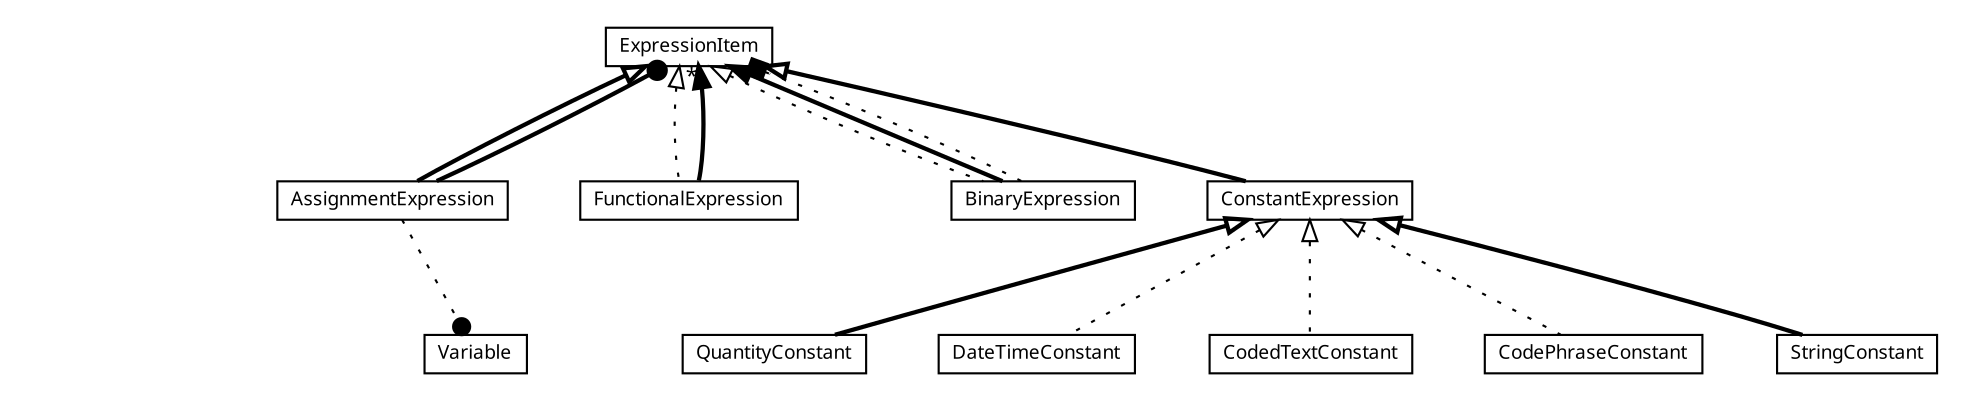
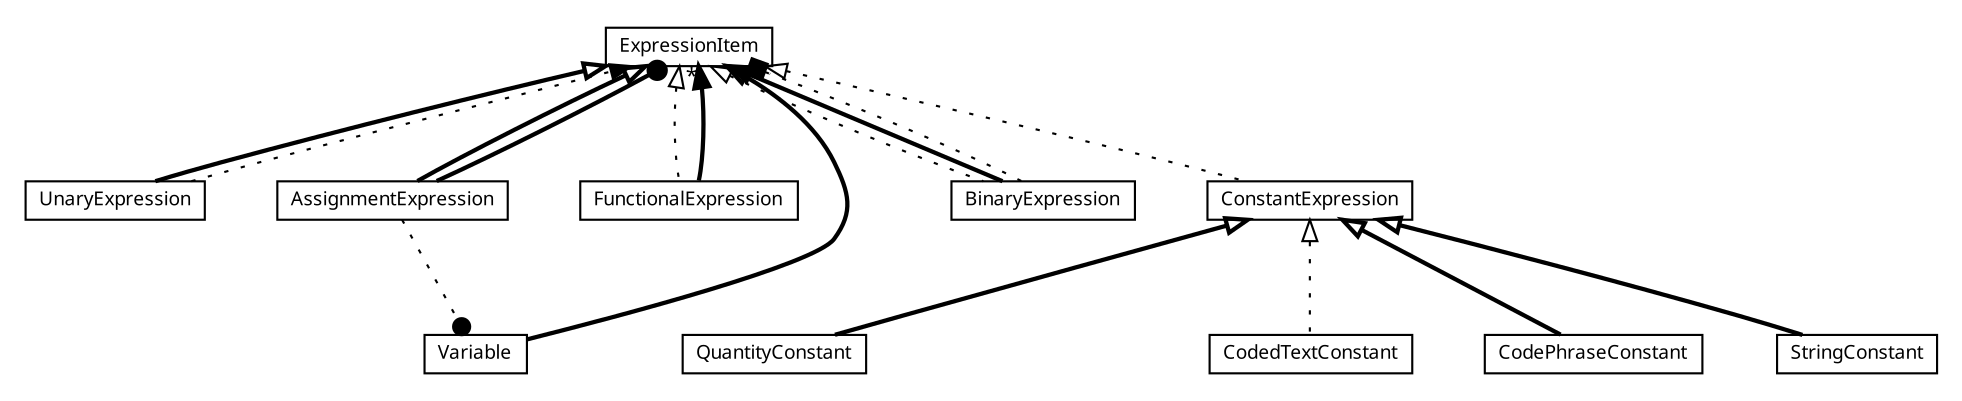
  digraph {
    nodesep=0.25
    ranksep=0.5
    node [fontcolor=black fontname="Trebuchet MS" fontsize=9.0 shape=plaintext]
    edge [fontname="Trebuchet MS" fontsize=10 headport=p labelfontname="Trebuchet MS" labelfontsize=10 style=bold tailport=p arrowtail=empty dir=back]
    n1 [label=<<table title="se.cambio.cds.gdl.model.expression.Variable" border="0" cellborder="1" cellspacing="0" cellpadding="2" port="p" href="./Variable.html"> 		<tr><td><table border="0" cellspacing="0" cellpadding="1"> <tr><td align="center" balign="center"><font face="Trebuchet MS"> Variable </font></td></tr> 		</table></td></tr> 		</table>>]
+   n2 [label=<<table title="se.cambio.cds.gdl.model.expression.UnaryExpression" border="0" cellborder="1" cellspacing="0" cellpadding="2" port="p" href="./UnaryExpression.html"> 		<tr><td><table border="0" cellspacing="0" cellpadding="1"> <tr><td align="center" balign="center"><font face="Trebuchet MS"> UnaryExpression </font></td></tr> 		</table></td></tr> 		</table>>]
    n3 [label=<<table title="se.cambio.cds.gdl.model.expression.ExpressionItem" border="0" cellborder="1" cellspacing="0" cellpadding="2" port="p" href="./ExpressionItem.html"> 		<tr><td><table border="0" cellspacing="0" cellpadding="1"> <tr><td align="center" balign="center"><font face="Trebuchet MS"> ExpressionItem </font></td></tr> 		</table></td></tr> 		</table>>]
    n4 [label=<<table title="se.cambio.cds.gdl.model.expression.FunctionalExpression" border="0" cellborder="1" cellspacing="0" cellpadding="2" port="p" href="./FunctionalExpression.html"> 		<tr><td><table border="0" cellspacing="0" cellpadding="1"> <tr><td align="center" balign="center"><font face="Trebuchet MS"> FunctionalExpression </font></td></tr> 		</table></td></tr> 		</table>>]
    n5 [label=<<table title="se.cambio.cds.gdl.model.expression.ConstantExpression" border="0" cellborder="1" cellspacing="0" cellpadding="2" port="p" href="./ConstantExpression.html"> 		<tr><td><table border="0" cellspacing="0" cellpadding="1"> <tr><td align="center" balign="center"><font face="Trebuchet MS"> ConstantExpression </font></td></tr> 		</table></td></tr> 		</table>>]
    n6 [label=<<table title="se.cambio.cds.gdl.model.expression.BinaryExpression" border="0" cellborder="1" cellspacing="0" cellpadding="2" port="p" href="./BinaryExpression.html"> 		<tr><td><table border="0" cellspacing="0" cellpadding="1"> <tr><td align="center" balign="center"><font face="Trebuchet MS"> BinaryExpression </font></td></tr> 		</table></td></tr> 		</table>>]
    n7 [label=<<table title="se.cambio.cds.gdl.model.expression.AssignmentExpression" border="0" cellborder="1" cellspacing="0" cellpadding="2" port="p" href="./AssignmentExpression.html"> 		<tr><td><table border="0" cellspacing="0" cellpadding="1"> <tr><td align="center" balign="center"><font face="Trebuchet MS"> AssignmentExpression </font></td></tr> 		</table></td></tr> 		</table>>]
    n8 [label=<<table title="se.cambio.cds.gdl.model.expression.StringConstant" border="0" cellborder="1" cellspacing="0" cellpadding="2" port="p" href="./StringConstant.html"> 		<tr><td><table border="0" cellspacing="0" cellpadding="1"> <tr><td align="center" balign="center"><font face="Trebuchet MS"> StringConstant </font></td></tr> 		</table></td></tr> 		</table>>]
    n9 [label=<<table title="se.cambio.cds.gdl.model.expression.QuantityConstant" border="0" cellborder="1" cellspacing="0" cellpadding="2" port="p" href="./QuantityConstant.html"> 		<tr><td><table border="0" cellspacing="0" cellpadding="1"> <tr><td align="center" balign="center"><font face="Trebuchet MS"> QuantityConstant </font></td></tr> 		</table></td></tr> 		</table>>]
-   n10 [label=<<table title="se.cambio.cds.gdl.model.expression.DateTimeConstant" border="0" cellborder="1" cellspacing="0" cellpadding="2" port="p" href="./DateTimeConstant.html"> 		<tr><td><table border="0" cellspacing="0" cellpadding="1"> <tr><td align="center" balign="center"><font face="Trebuchet MS"> DateTimeConstant </font></td></tr> 		</table></td></tr> 		</table>>]
    n11 [label=<<table title="se.cambio.cds.gdl.model.expression.CodedTextConstant" border="0" cellborder="1" cellspacing="0" cellpadding="2" port="p" href="./CodedTextConstant.html"> 		<tr><td><table border="0" cellspacing="0" cellpadding="1"> <tr><td align="center" balign="center"><font face="Trebuchet MS"> CodedTextConstant </font></td></tr> 		</table></td></tr> 		</table>>]
    n12 [label=<<table title="se.cambio.cds.gdl.model.expression.CodePhraseConstant" border="0" cellborder="1" cellspacing="0" cellpadding="2" port="p" href="./CodePhraseConstant.html"> 		<tr><td><table border="0" cellspacing="0" cellpadding="1"> <tr><td align="center" balign="center"><font face="Trebuchet MS"> CodePhraseConstant </font></td></tr> 		</table></td></tr> 		</table>>]
+   n2 -> n3 [arrowhead=normal color=black fontcolor=black fontsize=10.0 style=dotted arrowtail="" dir=""]
+   n3 -> n1
+   n3 -> n2
    n3 -> n4 [style=dotted]
-   n3 -> n5
+   n3 -> n5 [style=dotted]
    n3 -> n6 [style=dotted]
    n3 -> n7
    n4 -> n3 [arrowhead=normal color=black fontcolor=black fontsize=10.0 headlabel="*" arrowtail="" dir=""]
    n5 -> n8
    n5 -> n9
-   n5 -> n10 [style=dotted]
    n5 -> n11 [style=dotted]
-   n5 -> n12 [style=dotted]
+   n5 -> n12
    n6 -> n3 [arrowhead=normal color=black fontcolor=black fontsize=10.0 arrowtail="" dir=""]
    n6 -> n3 [arrowhead=box color=black fontcolor=black fontsize=10.0 style=dotted arrowtail="" dir=""]
    n7 -> n1 [arrowhead=dot color=black fontcolor=black fontsize=10.0 style=dotted arrowtail="" dir=""]
    n7 -> n3 [arrowhead=dot color=black fontcolor=black fontsize=10.0 arrowtail="" dir=""]
  }
